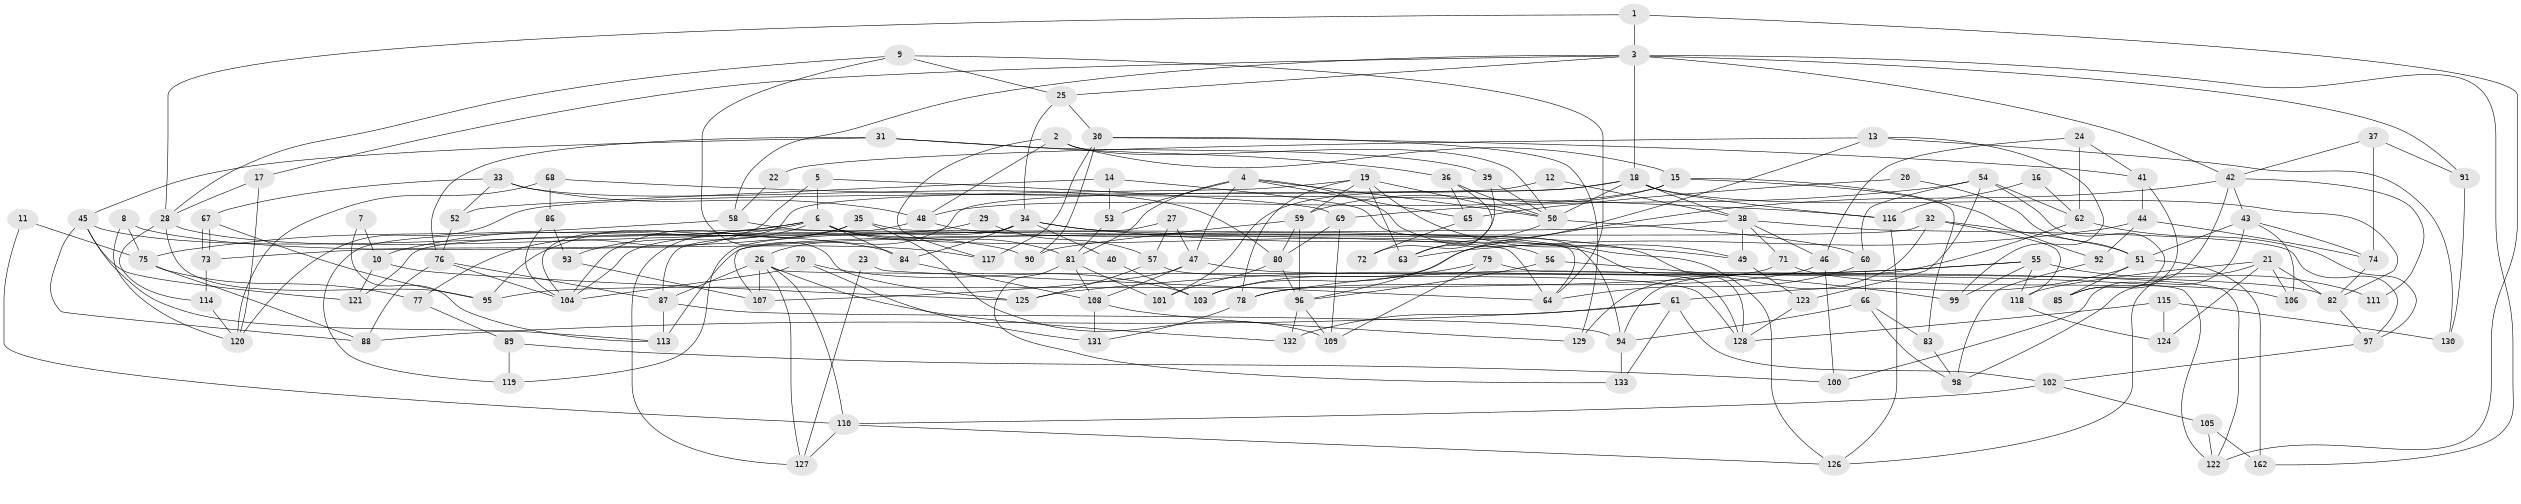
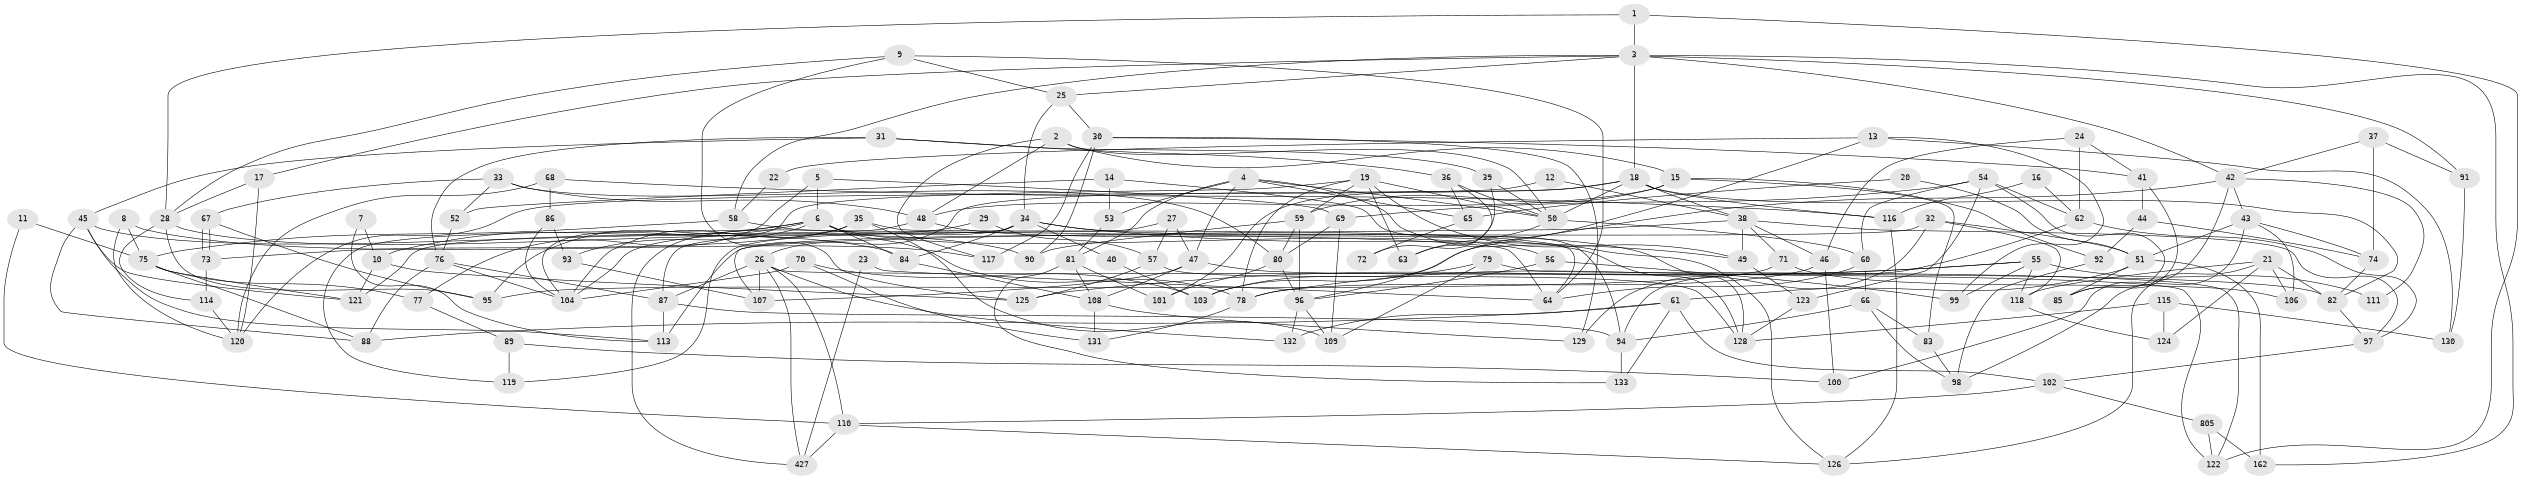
  graph {
    fontname="DejaVu Sans Mono"
    node [color=gray90 fontname="DejaVu Sans Mono" style=filled]
    edge [fontname="DejaVu Sans Mono"]
    1
    3
    28
    122
    17
    18
    25
    42
    58
    91
    n11 [label=162]
    95
    90
    114
    2
    15
    48
    50
    117
    59
    83
    92
    121
    128
    63
    60
    120
    38
    116
    82
    101
    30
    34
    103
    43
    100
    111
    75
    64
    130
    4
    47
    53
    65
    81
    126
    107
    108
    72
    133
    5
    6
    69
    77
    10
    56
    84
    93
    119
    80
    109
    89
    125
    96
    99
    7
    113
    8
    88
    9
    11
    110
-   127
+   127 [label=427]
    12
    26
    87
    132
    49
    46
    71
    97
    13
    22
    14
    52
    94
    76
    98
    16
    62
    19
    78
    104
    123
    131
    20
    51
    85
    61
    21
    106
    118
    124
    23
    24
    41
    44
    129
    40
    27
    57
    29
    31
    36
    39
    45
    32
    33
    67
    73
    35
    37
    74
    102
    66
    54
    55
-   105
+   105 [label=805]
    68
    86
    70
    79
    115
    1 -- 3
    1 -- 28
    1 -- 122
    3 -- 17
    3 -- 18
    3 -- 25
    3 -- 42
    3 -- 58
    3 -- 91
    3 -- n11
    28 -- 95
    28 -- 90
    28 -- 114
    17 -- 28
    17 -- 120
    18 -- 50
    18 -- 120
    18 -- 38
    18 -- 116
    18 -- 82
    18 -- 101
    25 -- 30
    25 -- 34
    42 -- 103
    42 -- 43
    42 -- 100
    42 -- 111
    58 -- 75
    58 -- 64
    91 -- 130
    114 -- 120
    2 -- 15
    2 -- 48
    2 -- 50
    2 -- 117
    15 -- 48
    15 -- 59
    15 -- 83
    15 -- 92
    48 -- 121
    48 -- 128
    50 -- 63
    50 -- 60
    59 -- 90
    59 -- 80
    59 -- 96
    83 -- 98
    92 -- 98
    60 -- 64
    60 -- 66
    38 -- 107
    38 -- 49
    38 -- 46
    38 -- 71
    38 -- 97
    116 -- 126
    82 -- 97
    30 -- 90
    30 -- 117
    30 -- 41
    30 -- 129
    34 -- 128
    34 -- 84
    34 -- 127
    34 -- 87
    34 -- 49
    34 -- 40
    43 -- 98
    43 -- 51
    43 -- 106
    43 -- 74
+   75 -- 121
    75 -- 77
    75 -- 88
    4 -- 50
    4 -- 47
    4 -- 53
    4 -- 65
    4 -- 81
    4 -- 126
    47 -- 82
    47 -- 107
    47 -- 108
    53 -- 81
    65 -- 72
    81 -- 101
    81 -- 108
    81 -- 133
    108 -- 131
    108 -- 129
    5 -- 6
    5 -- 69
    5 -- 77
    6 -- 95
-   6 -- 81
+   6 -- 78
    6 -- 10
    6 -- 56
    6 -- 84
    6 -- 93
    6 -- 119
    69 -- 80
    69 -- 109
    77 -- 89
    10 -- 121
    10 -- 125
    56 -- 96
    56 -- 99
    84 -- 108
    93 -- 107
    80 -- 101
    80 -- 96
    89 -- 100
    89 -- 119
    96 -- 109
    96 -- 132
    7 -- 10
    7 -- 113
    8 -- 117
    8 -- 120
    8 -- 75
    9 -- 28
    9 -- 25
    9 -- 64
    9 -- 125
    11 -- 75
    11 -- 110
    110 -- 126
    110 -- 127
    12 -- 38
    12 -- 26
    26 -- 122
    26 -- 107
    26 -- 110
    26 -- 127
    26 -- 87
    26 -- 132
    87 -- 113
    87 -- 94
    49 -- 123
    46 -- 100
    46 -- 78
    71 -- 95
    71 -- 106
    97 -- 102
    13 -- 130
    13 -- 96
    13 -- 99
    13 -- 22
    22 -- 58
    14 -- 53
    14 -- 52
    14 -- 94
    52 -- 76
    94 -- 133
    76 -- 88
    76 -- 87
    76 -- 104
    16 -- 116
    16 -- 62
    62 -- 97
    62 -- 94
    19 -- 50
    19 -- 59
    19 -- 63
    19 -- 49
    19 -- 78
    19 -- 104
    78 -- 131
    123 -- 128
    20 -- 65
    20 -- 51
    51 -- n11
    51 -- 85
    51 -- 61
    61 -- 133
    61 -- 88
    61 -- 132
    61 -- 102
    21 -- 82
    21 -- 126
    21 -- 106
    21 -- 118
    21 -- 124
    118 -- 124
    23 -- 64
    23 -- 127
    24 -- 46
    24 -- 62
    24 -- 41
    41 -- 85
    41 -- 44
    44 -- 92
-   44 -- 63
    44 -- 74
    40 -- 103
    27 -- 47
    27 -- 119
    27 -- 57
    57 -- 128
    57 -- 125
    29 -- 104
    29 -- 57
    31 -- 76
    31 -- 36
    31 -- 39
    31 -- 45
    36 -- 50
    36 -- 63
    36 -- 65
    39 -- 50
    39 -- 72
    45 -- 121
    45 -- 84
    45 -- 113
    45 -- 88
    32 -- 113
    32 -- 51
    32 -- 118
    32 -- 129
    33 -- 48
    33 -- 80
    33 -- 52
    33 -- 67
    67 -- 95
    67 -- 73
    67 -- 73
    73 -- 114
    35 -- 64
    35 -- 109
    35 -- 104
    35 -- 73
    37 -- 42
    37 -- 91
    37 -- 74
    74 -- 82
    102 -- 110
    102 -- 105
    66 -- 83
    66 -- 94
    66 -- 98
    54 -- 60
    54 -- 69
    54 -- 62
    54 -- 123
    54 -- 85
    55 -- 111
    55 -- 125
    55 -- 99
    55 -- 78
    55 -- 118
    105 -- 122
    105 -- n11
    68 -- 120
    68 -- 116
    68 -- 86
    86 -- 93
    86 -- 104
    70 -- 103
    70 -- 104
    70 -- 131
    79 -- 122
    79 -- 103
    79 -- 109
    115 -- 128
    115 -- 130
    115 -- 124
  }
